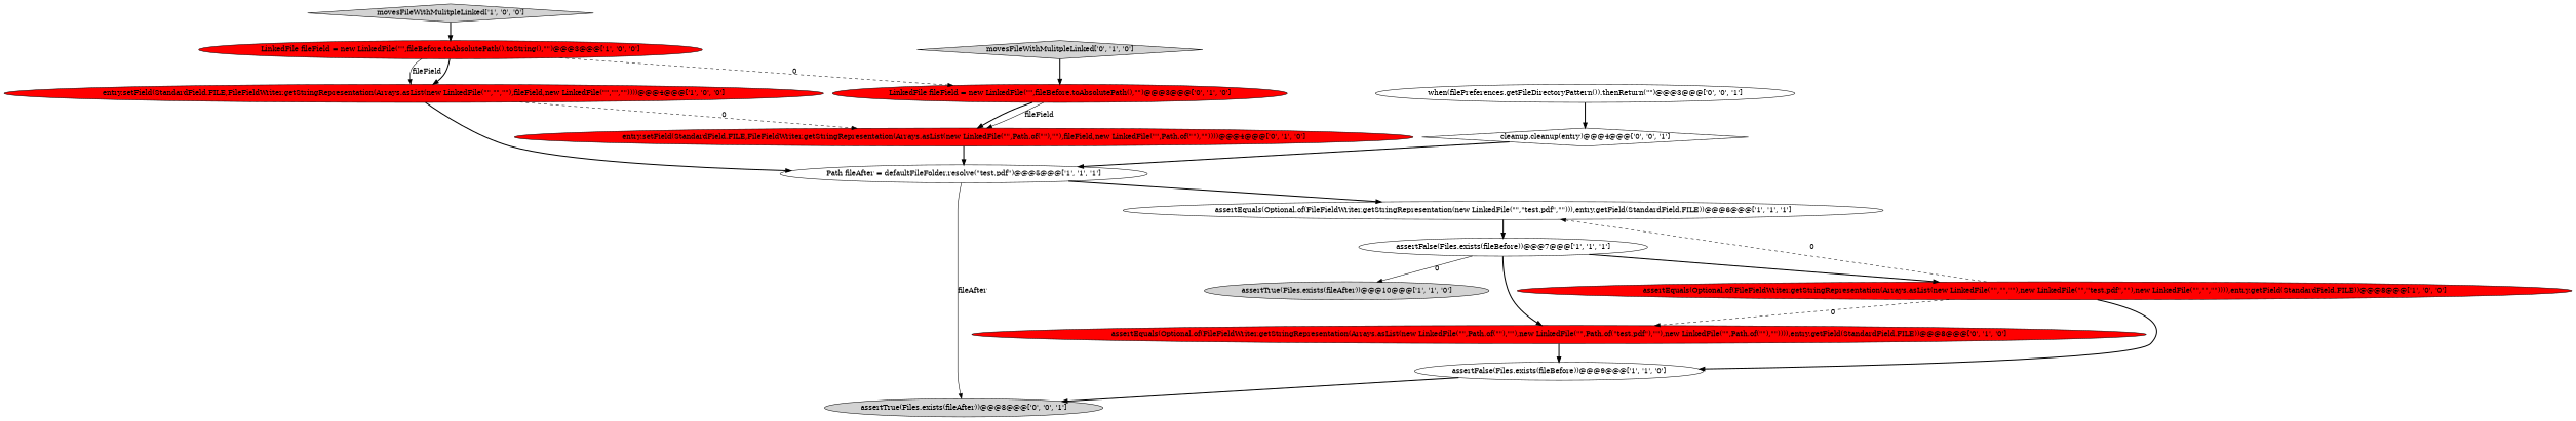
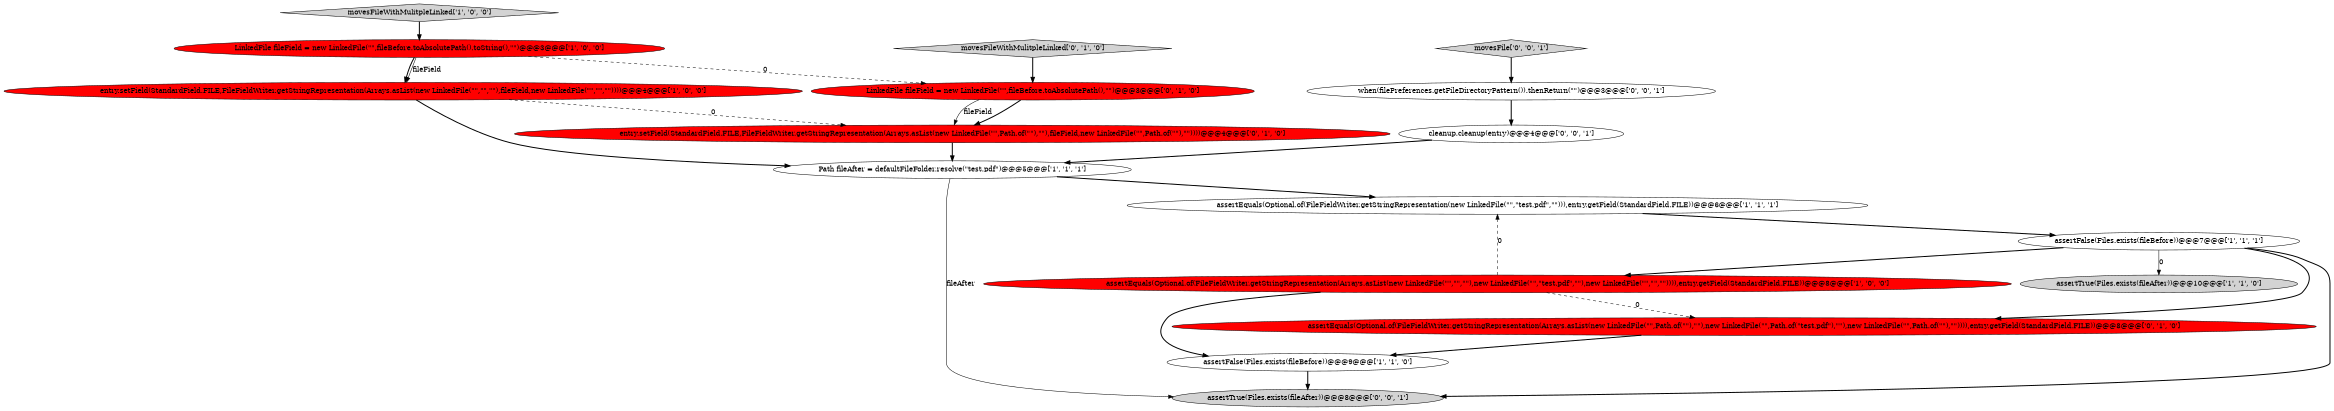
  digraph {
    node [fillcolor=white shape=ellipse style=filled]
    edge [style=bold]
    n1 [label="Path fileAfter = defaultFileFolder.resolve(\"test.pdf\")@@@5@@@['1', '1', '1']"]
    n2 [fillcolor=lightgray label="assertTrue(Files.exists(fileAfter))@@@8@@@['0', '0', '1']"]
    n3 [label="assertEquals(Optional.of(FileFieldWriter.getStringRepresentation(new LinkedFile(\"\",\"test.pdf\",\"\"))),entry.getField(StandardField.FILE))@@@6@@@['1', '1', '1']"]
    n4 [label="assertFalse(Files.exists(fileBefore))@@@7@@@['1', '1', '1']"]
    n5 [fillcolor=red label="entry.setField(StandardField.FILE,FileFieldWriter.getStringRepresentation(Arrays.asList(new LinkedFile(\"\",\"\",\"\"),fileField,new LinkedFile(\"\",\"\",\"\"))))@@@4@@@['1', '0', '0']"]
    n6 [fillcolor=red label="entry.setField(StandardField.FILE,FileFieldWriter.getStringRepresentation(Arrays.asList(new LinkedFile(\"\",Path.of(\"\"),\"\"),fileField,new LinkedFile(\"\",Path.of(\"\"),\"\"))))@@@4@@@['0', '1', '0']"]
    n7 [fillcolor=red label="assertEquals(Optional.of(FileFieldWriter.getStringRepresentation(Arrays.asList(new LinkedFile(\"\",\"\",\"\"),new LinkedFile(\"\",\"test.pdf\",\"\"),new LinkedFile(\"\",\"\",\"\")))),entry.getField(StandardField.FILE))@@@8@@@['1', '0', '0']"]
    n8 [fillcolor=lightgray label="assertTrue(Files.exists(fileAfter))@@@10@@@['1', '1', '0']"]
    n9 [fillcolor=red label="assertEquals(Optional.of(FileFieldWriter.getStringRepresentation(Arrays.asList(new LinkedFile(\"\",Path.of(\"\"),\"\"),new LinkedFile(\"\",Path.of(\"test.pdf\"),\"\"),new LinkedFile(\"\",Path.of(\"\"),\"\")))),entry.getField(StandardField.FILE))@@@8@@@['0', '1', '0']"]
    n10 [label="assertFalse(Files.exists(fileBefore))@@@9@@@['1', '1', '0']"]
    n11 [fillcolor=red label="LinkedFile fileField = new LinkedFile(\"\",fileBefore.toAbsolutePath().toString(),\"\")@@@3@@@['1', '0', '0']"]
    n12 [fillcolor=red label="LinkedFile fileField = new LinkedFile(\"\",fileBefore.toAbsolutePath(),\"\")@@@3@@@['0', '1', '0']"]
    n13 [label="when(filePreferences.getFileDirectoryPattern()).thenReturn(\"\")@@@3@@@['0', '0', '1']"]
-   n14 [label="cleanup.cleanup(entry)@@@4@@@['0', '0', '1']" shape=diamond]
+   n14 [label="cleanup.cleanup(entry)@@@4@@@['0', '0', '1']"]
+   n15 [fillcolor=lightgray label="movesFile['0', '0', '1']" shape=diamond]
    n16 [fillcolor=lightgray label="movesFileWithMulitpleLinked['0', '1', '0']" shape=diamond]
    n17 [fillcolor=lightgray label="movesFileWithMulitpleLinked['1', '0', '0']" shape=diamond]
    n1 -> n2 [label=fileAfter style=solid]
    n1 -> n3
    n3 -> n4
+   n4 -> n2
    n4 -> n7
    n4 -> n8 [label=0 style=solid]
    n4 -> n9
    n5 -> n1
    n5 -> n6 [label=0 style=dashed]
    n6 -> n1
    n7 -> n3 [label=0 style=dashed]
    n7 -> n9 [label=0 style=dashed]
    n7 -> n10
    n9 -> n10
    n10 -> n2
    n11 -> n5
    n11 -> n5 [label=fileField style=solid]
    n11 -> n12 [label=0 style=dashed]
    n12 -> n6
    n12 -> n6 [label=fileField style=solid]
    n13 -> n14
    n14 -> n1
+   n15 -> n13
    n16 -> n12
    n17 -> n11
  }
